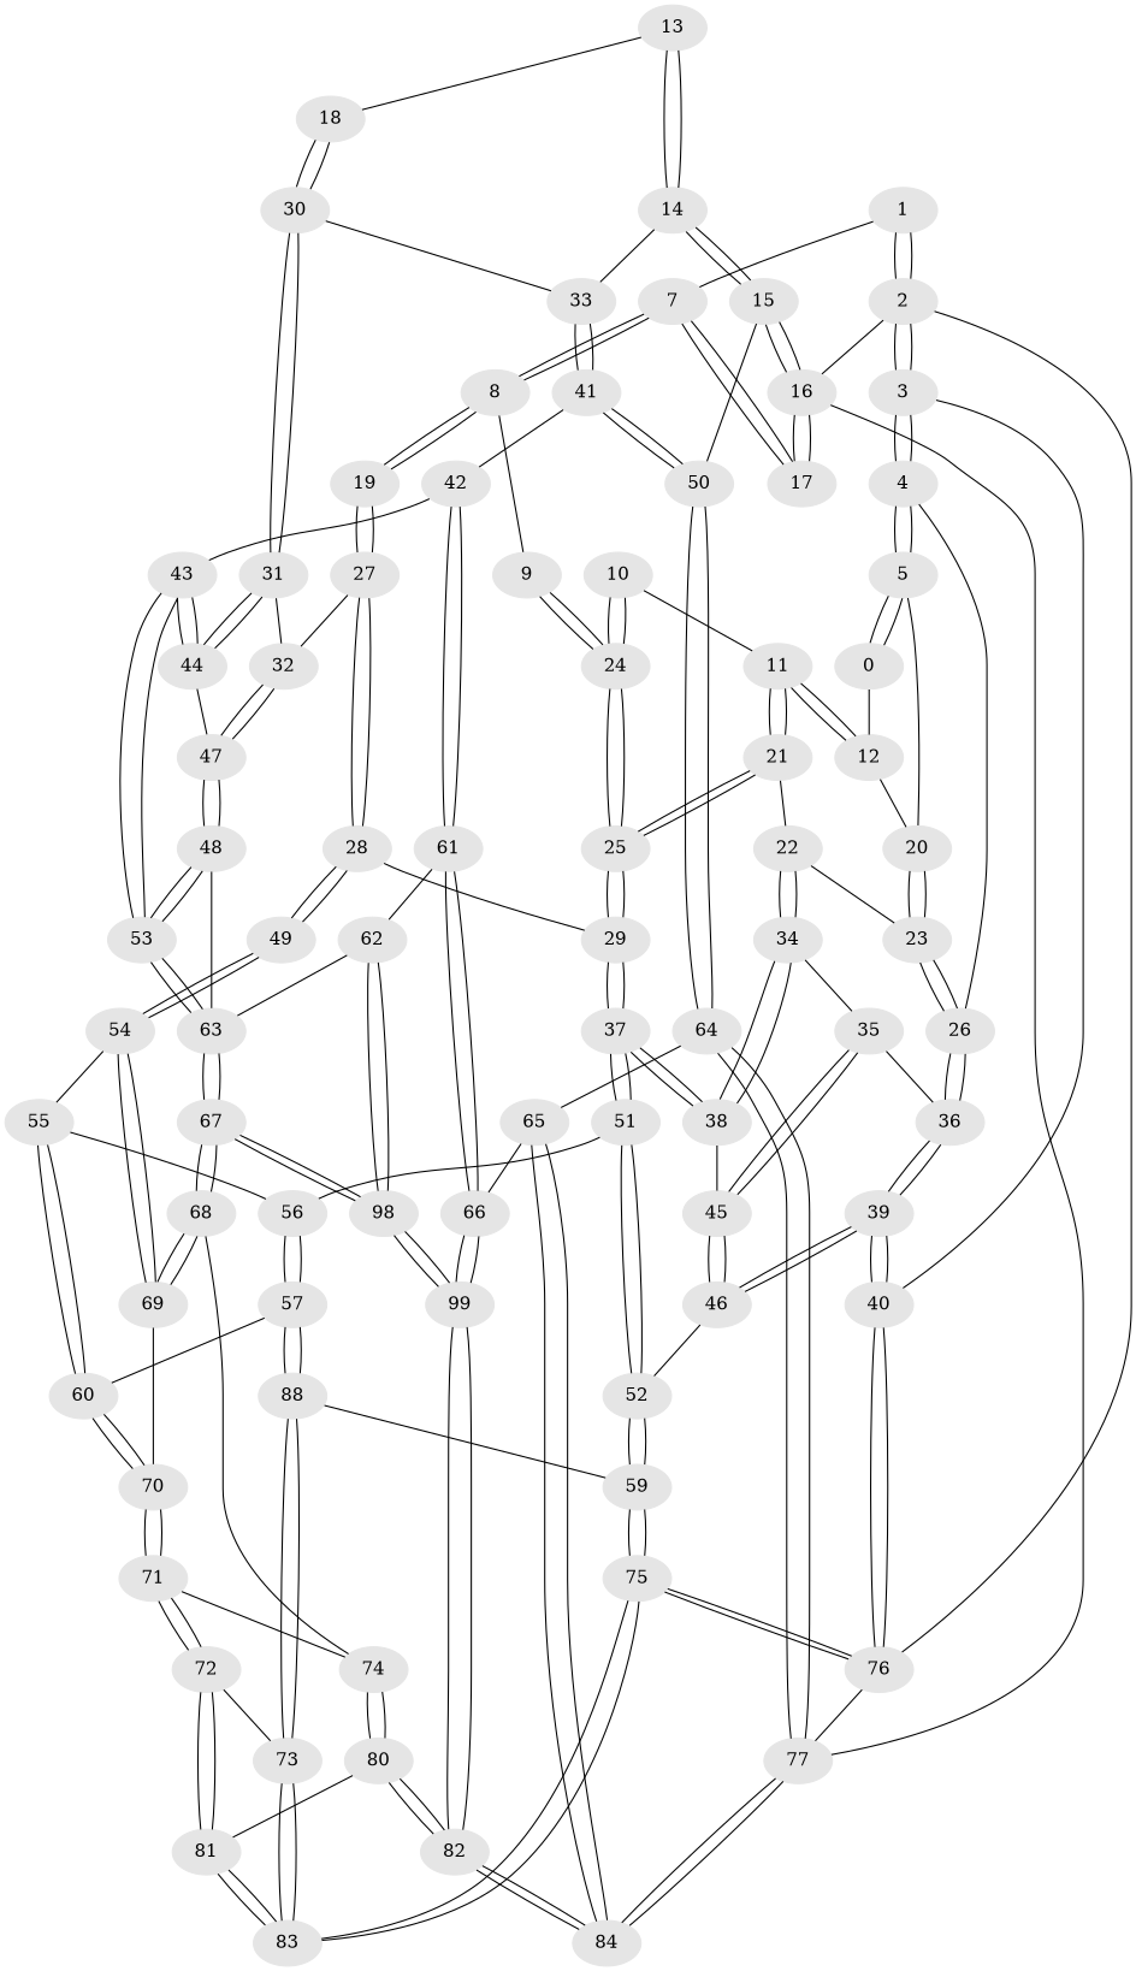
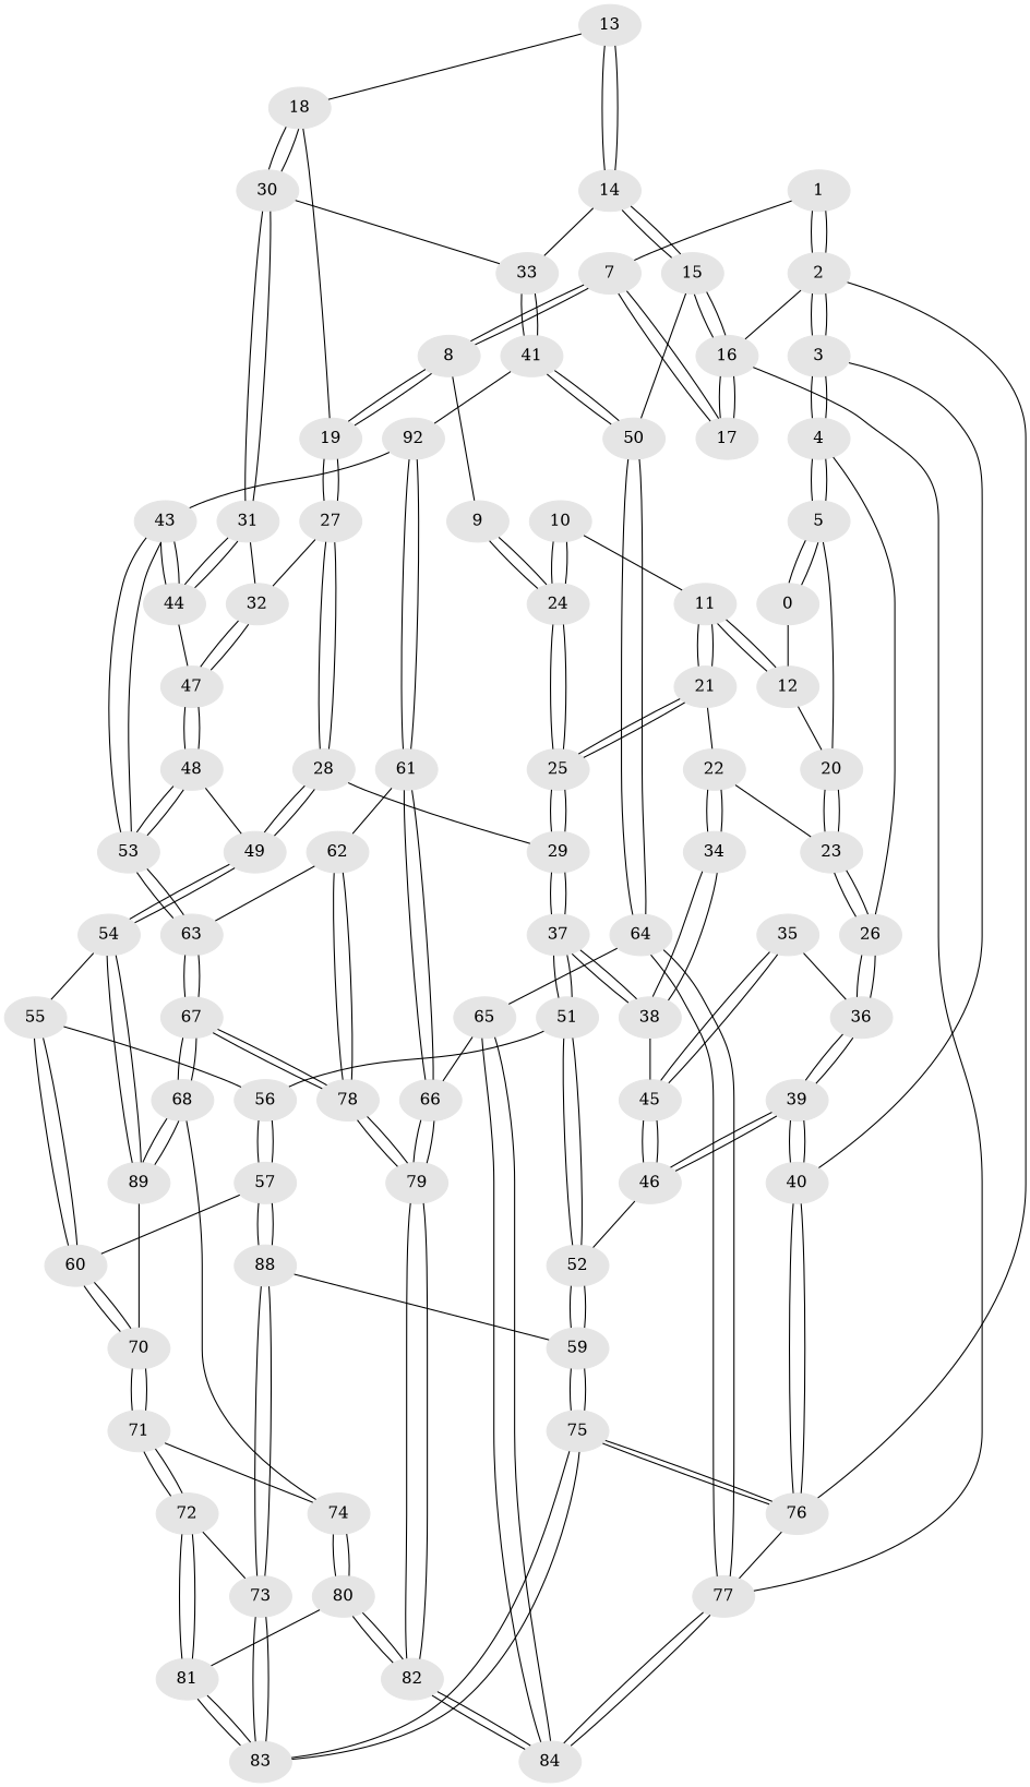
  graph {
    node [color=gray90 style=filled]
    1
    2
    7
    3
    16
    76
    8
    17
    4
    40
    77
    5
    26
    n14 [label=0]
    20
    36
    12
    23
    9
    19
    24
    27
    10
    11
    25
    21
    22
    13
    14
    18
    15
    33
    30
    50
    41
    64
    84
    31
    28
    32
    34
    29
    35
    38
    37
    39
    49
    47
    54
    51
    44
    48
-   42
+   42 [label=92]
    45
    46
    52
    56
    43
    61
    53
    62
    66
    63
    59
    55
-   69
+   69 [label=89]
    65
    57
    75
    67
    60
    70
    n73 [label=88]
    73
    83
    71
-   78 [label=98]
-   79 [label=99]
+   78
+   79
    68
    82
    74
    80
    72
    81
    1 -- 2
    1 -- 2
    1 -- 7
    2 -- 3
    2 -- 3
    2 -- 16
    2 -- 76
    7 -- 8
    7 -- 8
    7 -- 17
    7 -- 17
    3 -- 4
    3 -- 4
    3 -- 40
    16 -- 17
    16 -- 17
    16 -- 77
    76 -- 77
    8 -- 9
    8 -- 19
    8 -- 19
    4 -- 5
    4 -- 5
    4 -- 26
    40 -- 76
    40 -- 76
    77 -- 84
    77 -- 84
    5 -- n14
    5 -- n14
    5 -- 20
    26 -- 36
    26 -- 36
    n14 -- 12
    20 -- 23
    20 -- 23
    36 -- 39
    36 -- 39
    12 -- 20
    23 -- 26
    23 -- 26
    9 -- 24
    9 -- 24
    19 -- 27
    19 -- 27
    24 -- 25
    24 -- 25
    27 -- 28
    27 -- 28
    27 -- 32
    10 -- 24
    10 -- 24
    10 -- 11
    11 -- 12
    11 -- 12
    11 -- 21
    11 -- 21
    25 -- 29
    25 -- 29
    21 -- 25
    21 -- 25
    21 -- 22
    22 -- 23
    22 -- 34
    22 -- 34
    13 -- 14
    13 -- 14
    13 -- 18
    14 -- 15
    14 -- 15
    14 -- 33
+   18 -- 19
    18 -- 30
    18 -- 30
    15 -- 16
    15 -- 16
    15 -- 50
    33 -- 41
    33 -- 41
    30 -- 33
    30 -- 31
    30 -- 31
    50 -- 64
    50 -- 64
    41 -- 50
    41 -- 50
    41 -- 42
    64 -- 77
    64 -- 77
    64 -- 65
    31 -- 32
    31 -- 44
    31 -- 44
    28 -- 29
    28 -- 49
    28 -- 49
    32 -- 47
    32 -- 47
-   34 -- 35
    34 -- 38
    34 -- 38
    29 -- 37
    29 -- 37
    35 -- 36
    35 -- 45
    35 -- 45
    38 -- 45
    37 -- 38
    37 -- 38
    37 -- 51
    37 -- 51
    39 -- 40
    39 -- 40
    39 -- 46
    39 -- 46
    49 -- 54
    49 -- 54
    47 -- 48
    47 -- 48
    54 -- 55
    54 -- 69
    54 -- 69
    51 -- 52
    51 -- 52
    51 -- 56
    44 -- 47
-   48 -- 63
+   48 -- 49
    48 -- 53
    48 -- 53
    42 -- 43
    42 -- 61
    42 -- 61
    45 -- 46
    45 -- 46
    46 -- 52
    52 -- 59
    52 -- 59
    56 -- 57
    56 -- 57
    43 -- 44
    43 -- 44
    43 -- 53
    43 -- 53
    61 -- 62
    61 -- 66
    61 -- 66
    53 -- 63
    53 -- 63
    62 -- 63
    62 -- 78
    62 -- 78
    66 -- 79
    66 -- 79
    63 -- 67
    63 -- 67
    59 -- 75
    59 -- 75
    55 -- 56
    55 -- 60
    55 -- 60
    69 -- 70
    65 -- 84
    65 -- 84
    65 -- 66
    57 -- 60
    57 -- n73
    57 -- n73
    75 -- 76
    75 -- 76
    75 -- 83
    75 -- 83
    67 -- 78
    67 -- 78
    67 -- 68
    67 -- 68
    60 -- 70
    60 -- 70
    70 -- 71
    70 -- 71
    n73 -- 59
    n73 -- 73
    n73 -- 73
    73 -- 83
    73 -- 83
    71 -- 74
    71 -- 72
    71 -- 72
    78 -- 79
    78 -- 79
    79 -- 82
    79 -- 82
    68 -- 69
    68 -- 69
    68 -- 74
    82 -- 84
    82 -- 84
    74 -- 80
    74 -- 80
    80 -- 82
    80 -- 82
    80 -- 81
    72 -- 73
    72 -- 81
    72 -- 81
    81 -- 83
    81 -- 83
  }
